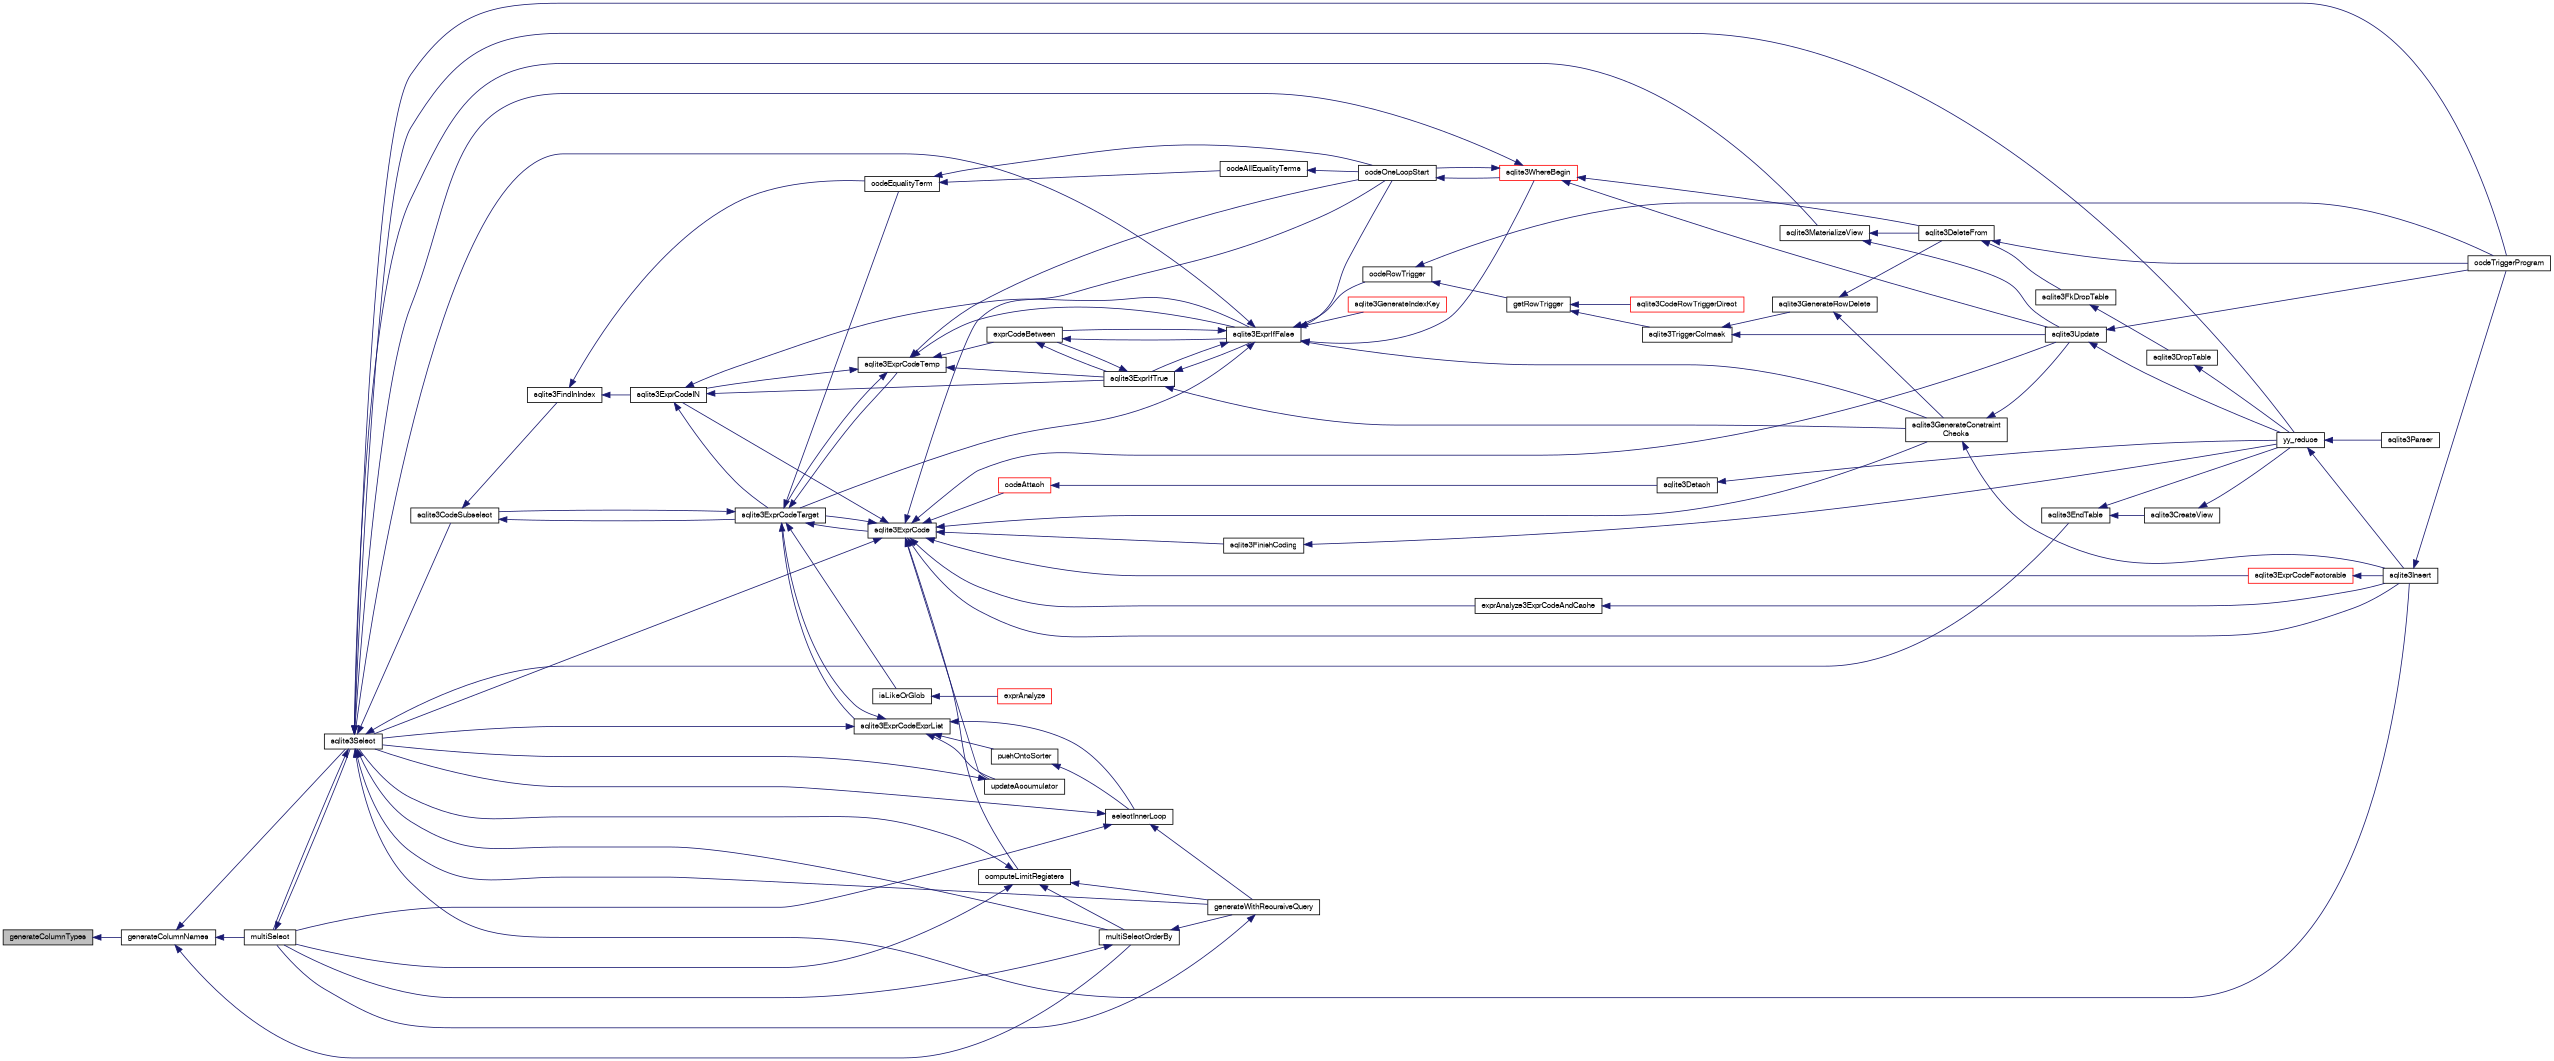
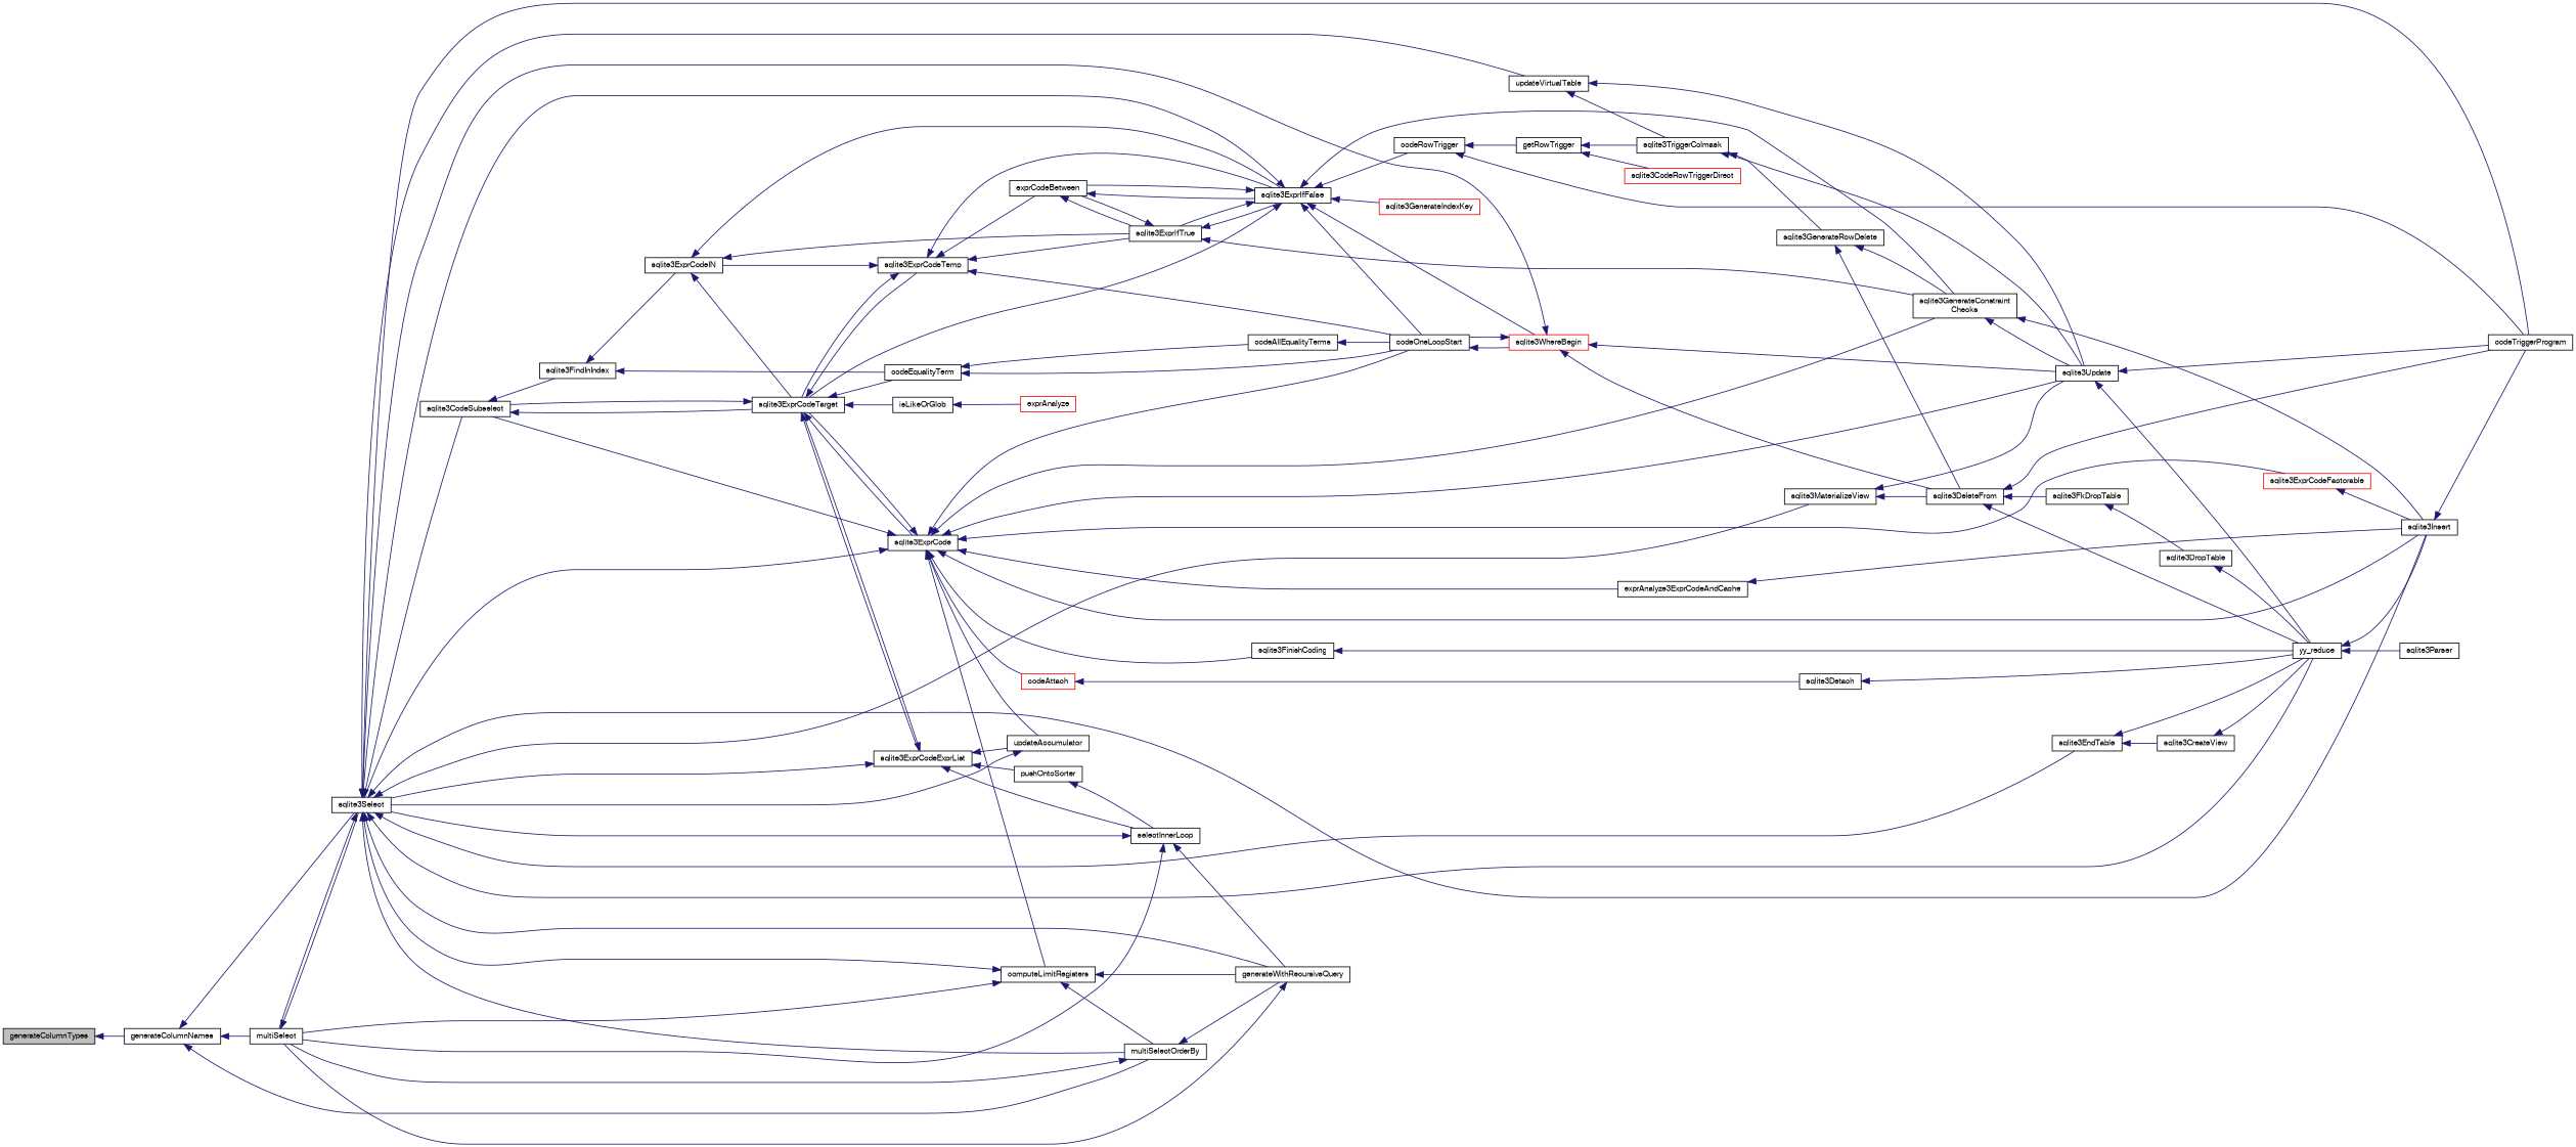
  digraph {
    rankdir=LR
    node [color=black fillcolor=white fontname=FreeSans fontsize=10 shape=record style=filled]
    edge [color=midnightblue dir=back fontname=FreeSans fontsize=10 labelfontname=FreeSans labelfontsize=10 style=solid]
    n1 [fillcolor=grey75 fontcolor=black height=0.2 label=generateColumnTypes width=0.4]
    n2 [height=0.2 label=generateColumnNames width=0.4]
    n3 [height=0.2 label=multiSelect width=0.4]
    n4 [height=0.2 label=sqlite3Select width=0.4]
    n5 [height=0.2 label=multiSelectOrderBy width=0.4]
    n6 [height=0.2 label=sqlite3CodeSubselect width=0.4]
    n7 [height=0.2 label=sqlite3Insert width=0.4]
    n8 [height=0.2 label=codeTriggerProgram width=0.4]
    n9 [height=0.2 label=yy_reduce width=0.4]
    n10 [height=0.2 label=generateWithRecursiveQuery width=0.4]
    n11 [height=0.2 label=sqlite3EndTable width=0.4]
    n12 [height=0.2 label=sqlite3MaterializeView width=0.4]
+   n13 [height=0.2 label=updateVirtualTable width=0.4]
    n14 [height=0.2 label=sqlite3FindInIndex width=0.4]
    n15 [height=0.2 label=sqlite3ExprCodeTarget width=0.4]
    n16 [height=0.2 label=sqlite3Parser width=0.4]
    n17 [height=0.2 label=sqlite3CreateView width=0.4]
    n18 [height=0.2 label=sqlite3Update width=0.4]
    n19 [height=0.2 label=sqlite3DeleteFrom width=0.4]
    n20 [height=0.2 label=sqlite3TriggerColmask width=0.4]
    n21 [height=0.2 label=sqlite3ExprCodeIN width=0.4]
    n22 [height=0.2 label=codeEqualityTerm width=0.4]
    n23 [height=0.2 label=sqlite3ExprCodeTemp width=0.4]
    n24 [height=0.2 label=sqlite3ExprCode width=0.4]
    n25 [height=0.2 label=sqlite3ExprCodeExprList width=0.4]
    n26 [height=0.2 label=isLikeOrGlob width=0.4]
    n27 [height=0.2 label=sqlite3ExprIfTrue width=0.4]
    n28 [height=0.2 label=sqlite3ExprIfFalse width=0.4]
    n29 [height=0.2 label=codeOneLoopStart width=0.4]
    n30 [height=0.2 label=codeAllEqualityTerms width=0.4]
    n31 [height=0.2 label=exprCodeBetween width=0.4]
    n32 [height=0.2 label="sqlite3GenerateConstraint\lChecks" width=0.4]
    n33 [color=red height=0.2 label=sqlite3GenerateIndexKey width=0.4]
    n34 [height=0.2 label=codeRowTrigger width=0.4]
    n35 [color=red height=0.2 label=sqlite3WhereBegin width=0.4]
    n36 [color=red height=0.2 label=sqlite3ExprCodeFactorable width=0.4]
    n37 [height=0.2 label=exprAnalyze3ExprCodeAndCache width=0.4]
    n38 [color=red height=0.2 label=codeAttach width=0.4]
    n39 [height=0.2 label=sqlite3FinishCoding width=0.4]
    n40 [height=0.2 label=computeLimitRegisters width=0.4]
    n41 [height=0.2 label=updateAccumulator width=0.4]
    n42 [height=0.2 label=pushOntoSorter width=0.4]
    n43 [height=0.2 label=selectInnerLoop width=0.4]
    n44 [color=red height=0.2 label=exprAnalyze width=0.4]
    n45 [height=0.2 label=getRowTrigger width=0.4]
    n46 [color=red height=0.2 label=sqlite3CodeRowTriggerDirect width=0.4]
    n47 [height=0.2 label=sqlite3GenerateRowDelete width=0.4]
    n48 [height=0.2 label=sqlite3FkDropTable width=0.4]
    n49 [height=0.2 label=sqlite3DropTable width=0.4]
    n50 [height=0.2 label=sqlite3Detach width=0.4]
    n1 -> n2
    n2 -> n3
    n2 -> n4
    n2 -> n5
    n3 -> n4
    n4 -> n3
    n4 -> n5
    n4 -> n6
    n4 -> n7
    n4 -> n8
    n4 -> n9
    n4 -> n10
    n4 -> n11
    n4 -> n12
+   n4 -> n13
    n5 -> n3
    n5 -> n10
    n6 -> n14
    n6 -> n15
    n7 -> n8
    n9 -> n7
    n9 -> n16
    n10 -> n3
    n11 -> n9
    n11 -> n17
    n12 -> n18
    n12 -> n19
+   n13 -> n18
+   n13 -> n20
    n14 -> n21
    n14 -> n22
    n15 -> n6
    n15 -> n22
    n15 -> n23
    n15 -> n24
    n15 -> n25
    n15 -> n26
    n17 -> n9
    n18 -> n8
    n18 -> n9
    n19 -> n8
+   n19 -> n9
    n19 -> n48
    n20 -> n18
    n20 -> n47
    n21 -> n15
    n21 -> n27
    n21 -> n28
    n22 -> n29
    n22 -> n30
    n23 -> n15
    n23 -> n21
    n23 -> n27
    n23 -> n28
    n23 -> n29
    n23 -> n31
    n24 -> n4
    n24 -> n7
    n24 -> n15
    n24 -> n18
-   n24 -> n21
+   n24 -> n6
    n24 -> n29
    n24 -> n32
    n24 -> n36
    n24 -> n37
    n24 -> n38
    n24 -> n39
    n24 -> n40
    n24 -> n41
    n25 -> n4
    n25 -> n15
    n25 -> n41
    n25 -> n42
    n25 -> n43
    n26 -> n44
    n27 -> n28
    n27 -> n31
    n27 -> n32
    n28 -> n4
    n28 -> n15
    n28 -> n27
    n28 -> n29
    n28 -> n31
    n28 -> n32
    n28 -> n33
    n28 -> n34
    n28 -> n35
    n29 -> n35
    n30 -> n29
    n31 -> n27
    n31 -> n28
    n32 -> n7
    n32 -> n18
    n34 -> n8
    n34 -> n45
    n35 -> n4
    n35 -> n18
    n35 -> n19
    n35 -> n29
    n36 -> n7
    n37 -> n7
    n38 -> n50
    n39 -> n9
    n40 -> n3
    n40 -> n4
    n40 -> n5
    n40 -> n10
    n41 -> n4
    n42 -> n43
    n43 -> n3
    n43 -> n4
    n43 -> n10
    n45 -> n20
    n45 -> n46
    n47 -> n19
    n47 -> n32
    n48 -> n49
    n49 -> n9
    n50 -> n9
  }
